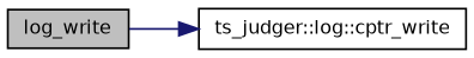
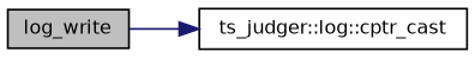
  digraph {
    rankdir=LR
    node [color=black fontname=Helvetica fontsize=10 shape=record style=filled]
    n1 [fillcolor=grey75 fontcolor=black height=0.2 label=log_write width=0.4]
-   n2 [fillcolor=white height=0.2 label="ts_judger::log::cptr_write" width=0.4]
+   n2 [fillcolor=white height=0.2 label="ts_judger::log::cptr_cast" width=0.4]
    n1 -> n2 [color=midnightblue fontname=Helvetica fontsize=10 labelfontname=Helvetica labelfontsize=10 style=solid]
  }
